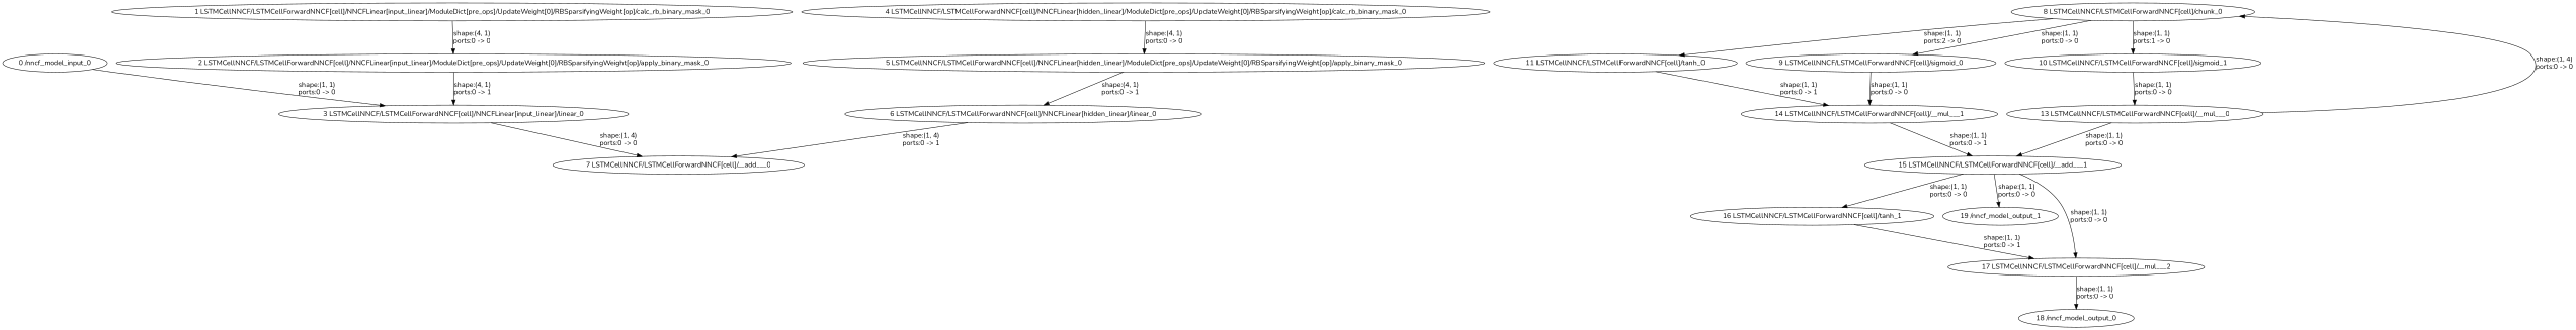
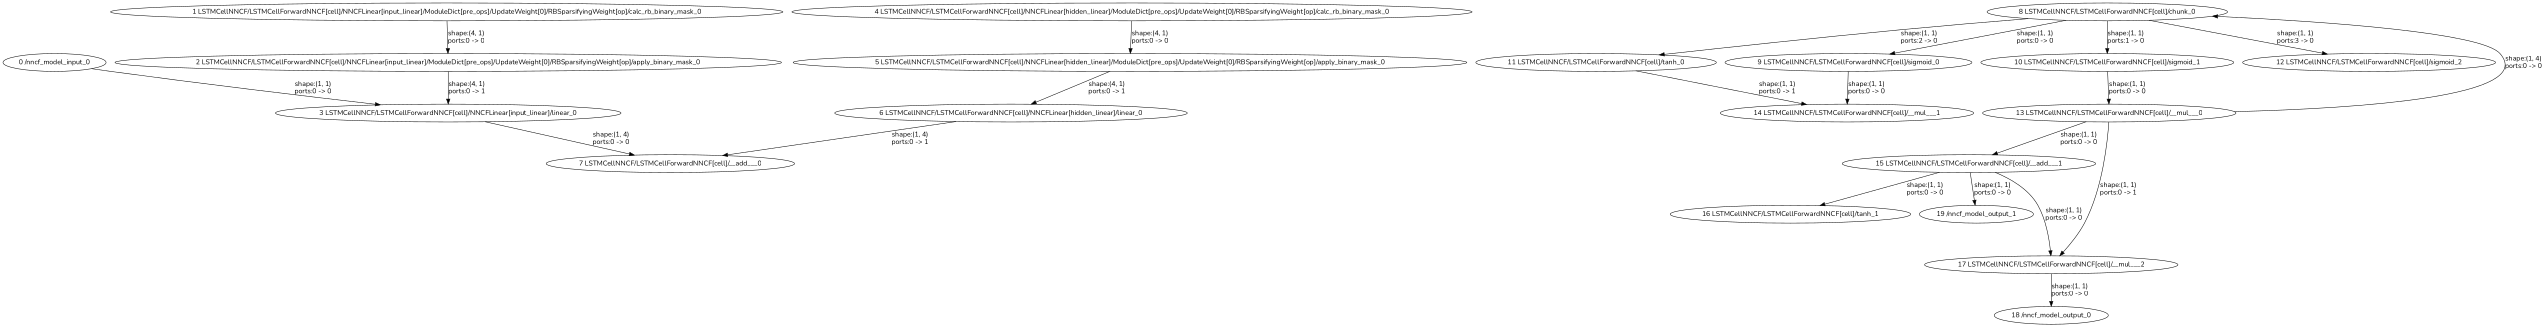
  strict digraph {
    fontname=Nunito
    node [fontname=Nunito type=sigmoid]
    edge [fontname=Nunito style=solid]
    "0 /nncf_model_input_0" [type=nncf_model_input]
    "3 LSTMCellNNCF/LSTMCellForwardNNCF[cell]/NNCFLinear[input_linear]/linear_0" [type=linear]
    "7 LSTMCellNNCF/LSTMCellForwardNNCF[cell]/__add___0" [type=__add__]
    "1 LSTMCellNNCF/LSTMCellForwardNNCF[cell]/NNCFLinear[input_linear]/ModuleDict[pre_ops]/UpdateWeight[0]/RBSparsifyingWeight[op]/calc_rb_binary_mask_0" [type=calc_rb_binary_mask]
    "2 LSTMCellNNCF/LSTMCellForwardNNCF[cell]/NNCFLinear[input_linear]/ModuleDict[pre_ops]/UpdateWeight[0]/RBSparsifyingWeight[op]/apply_binary_mask_0" [type=apply_binary_mask]
    "4 LSTMCellNNCF/LSTMCellForwardNNCF[cell]/NNCFLinear[hidden_linear]/ModuleDict[pre_ops]/UpdateWeight[0]/RBSparsifyingWeight[op]/calc_rb_binary_mask_0" [type=calc_rb_binary_mask]
    "5 LSTMCellNNCF/LSTMCellForwardNNCF[cell]/NNCFLinear[hidden_linear]/ModuleDict[pre_ops]/UpdateWeight[0]/RBSparsifyingWeight[op]/apply_binary_mask_0" [type=apply_binary_mask]
    "6 LSTMCellNNCF/LSTMCellForwardNNCF[cell]/NNCFLinear[hidden_linear]/linear_0" [type=linear]
    "8 LSTMCellNNCF/LSTMCellForwardNNCF[cell]/chunk_0" [type=chunk]
    "9 LSTMCellNNCF/LSTMCellForwardNNCF[cell]/sigmoid_0"
    "10 LSTMCellNNCF/LSTMCellForwardNNCF[cell]/sigmoid_1"
    "11 LSTMCellNNCF/LSTMCellForwardNNCF[cell]/tanh_0" [type=tanh]
+   "12 LSTMCellNNCF/LSTMCellForwardNNCF[cell]/sigmoid_2"
    "14 LSTMCellNNCF/LSTMCellForwardNNCF[cell]/__mul___1" [type=__mul__]
    "13 LSTMCellNNCF/LSTMCellForwardNNCF[cell]/__mul___0" [type=__mul__]
    "15 LSTMCellNNCF/LSTMCellForwardNNCF[cell]/__add___1" [type=__add__]
    "17 LSTMCellNNCF/LSTMCellForwardNNCF[cell]/__mul___2" [type=__mul__]
    "18 /nncf_model_output_0" [type=nncf_model_output]
    "16 LSTMCellNNCF/LSTMCellForwardNNCF[cell]/tanh_1" [type=tanh]
    "19 /nncf_model_output_1" [type=nncf_model_output]
    "0 /nncf_model_input_0" -> "3 LSTMCellNNCF/LSTMCellForwardNNCF[cell]/NNCFLinear[input_linear]/linear_0" [label="shape:(1, 1)\nports:0 -> 0"]
    "3 LSTMCellNNCF/LSTMCellForwardNNCF[cell]/NNCFLinear[input_linear]/linear_0" -> "7 LSTMCellNNCF/LSTMCellForwardNNCF[cell]/__add___0" [label="shape:(1, 4)\nports:0 -> 0"]
    "1 LSTMCellNNCF/LSTMCellForwardNNCF[cell]/NNCFLinear[input_linear]/ModuleDict[pre_ops]/UpdateWeight[0]/RBSparsifyingWeight[op]/calc_rb_binary_mask_0" -> "2 LSTMCellNNCF/LSTMCellForwardNNCF[cell]/NNCFLinear[input_linear]/ModuleDict[pre_ops]/UpdateWeight[0]/RBSparsifyingWeight[op]/apply_binary_mask_0" [label="shape:(4, 1)\nports:0 -> 0"]
    "2 LSTMCellNNCF/LSTMCellForwardNNCF[cell]/NNCFLinear[input_linear]/ModuleDict[pre_ops]/UpdateWeight[0]/RBSparsifyingWeight[op]/apply_binary_mask_0" -> "3 LSTMCellNNCF/LSTMCellForwardNNCF[cell]/NNCFLinear[input_linear]/linear_0" [label="shape:(4, 1)\nports:0 -> 1"]
    "4 LSTMCellNNCF/LSTMCellForwardNNCF[cell]/NNCFLinear[hidden_linear]/ModuleDict[pre_ops]/UpdateWeight[0]/RBSparsifyingWeight[op]/calc_rb_binary_mask_0" -> "5 LSTMCellNNCF/LSTMCellForwardNNCF[cell]/NNCFLinear[hidden_linear]/ModuleDict[pre_ops]/UpdateWeight[0]/RBSparsifyingWeight[op]/apply_binary_mask_0" [label="shape:(4, 1)\nports:0 -> 0"]
    "5 LSTMCellNNCF/LSTMCellForwardNNCF[cell]/NNCFLinear[hidden_linear]/ModuleDict[pre_ops]/UpdateWeight[0]/RBSparsifyingWeight[op]/apply_binary_mask_0" -> "6 LSTMCellNNCF/LSTMCellForwardNNCF[cell]/NNCFLinear[hidden_linear]/linear_0" [label="shape:(4, 1)\nports:0 -> 1"]
    "6 LSTMCellNNCF/LSTMCellForwardNNCF[cell]/NNCFLinear[hidden_linear]/linear_0" -> "7 LSTMCellNNCF/LSTMCellForwardNNCF[cell]/__add___0" [label="shape:(1, 4)\nports:0 -> 1"]
    "8 LSTMCellNNCF/LSTMCellForwardNNCF[cell]/chunk_0" -> "9 LSTMCellNNCF/LSTMCellForwardNNCF[cell]/sigmoid_0" [label="shape:(1, 1)\nports:0 -> 0"]
    "8 LSTMCellNNCF/LSTMCellForwardNNCF[cell]/chunk_0" -> "10 LSTMCellNNCF/LSTMCellForwardNNCF[cell]/sigmoid_1" [label="shape:(1, 1)\nports:1 -> 0"]
    "8 LSTMCellNNCF/LSTMCellForwardNNCF[cell]/chunk_0" -> "11 LSTMCellNNCF/LSTMCellForwardNNCF[cell]/tanh_0" [label="shape:(1, 1)\nports:2 -> 0"]
+   "8 LSTMCellNNCF/LSTMCellForwardNNCF[cell]/chunk_0" -> "12 LSTMCellNNCF/LSTMCellForwardNNCF[cell]/sigmoid_2" [label="shape:(1, 1)\nports:3 -> 0"]
    "9 LSTMCellNNCF/LSTMCellForwardNNCF[cell]/sigmoid_0" -> "14 LSTMCellNNCF/LSTMCellForwardNNCF[cell]/__mul___1" [label="shape:(1, 1)\nports:0 -> 0"]
    "10 LSTMCellNNCF/LSTMCellForwardNNCF[cell]/sigmoid_1" -> "13 LSTMCellNNCF/LSTMCellForwardNNCF[cell]/__mul___0" [label="shape:(1, 1)\nports:0 -> 0"]
    "11 LSTMCellNNCF/LSTMCellForwardNNCF[cell]/tanh_0" -> "14 LSTMCellNNCF/LSTMCellForwardNNCF[cell]/__mul___1" [label="shape:(1, 1)\nports:0 -> 1"]
-   "14 LSTMCellNNCF/LSTMCellForwardNNCF[cell]/__mul___1" -> "15 LSTMCellNNCF/LSTMCellForwardNNCF[cell]/__add___1" [label="shape:(1, 1)\nports:0 -> 1"]
    "13 LSTMCellNNCF/LSTMCellForwardNNCF[cell]/__mul___0" -> "8 LSTMCellNNCF/LSTMCellForwardNNCF[cell]/chunk_0" [label="shape:(1, 4)\nports:0 -> 0"]
    "13 LSTMCellNNCF/LSTMCellForwardNNCF[cell]/__mul___0" -> "15 LSTMCellNNCF/LSTMCellForwardNNCF[cell]/__add___1" [label="shape:(1, 1)\nports:0 -> 0"]
    "15 LSTMCellNNCF/LSTMCellForwardNNCF[cell]/__add___1" -> "17 LSTMCellNNCF/LSTMCellForwardNNCF[cell]/__mul___2" [label="shape:(1, 1)\nports:0 -> 0"]
    "15 LSTMCellNNCF/LSTMCellForwardNNCF[cell]/__add___1" -> "16 LSTMCellNNCF/LSTMCellForwardNNCF[cell]/tanh_1" [label="shape:(1, 1)\nports:0 -> 0"]
    "15 LSTMCellNNCF/LSTMCellForwardNNCF[cell]/__add___1" -> "19 /nncf_model_output_1" [label="shape:(1, 1)\nports:0 -> 0"]
    "17 LSTMCellNNCF/LSTMCellForwardNNCF[cell]/__mul___2" -> "18 /nncf_model_output_0" [label="shape:(1, 1)\nports:0 -> 0"]
-   "16 LSTMCellNNCF/LSTMCellForwardNNCF[cell]/tanh_1" -> "17 LSTMCellNNCF/LSTMCellForwardNNCF[cell]/__mul___2" [label="shape:(1, 1)\nports:0 -> 1"]
+   "13 LSTMCellNNCF/LSTMCellForwardNNCF[cell]/__mul___0" -> "17 LSTMCellNNCF/LSTMCellForwardNNCF[cell]/__mul___2" [label="shape:(1, 1)\nports:0 -> 1"]
  }
